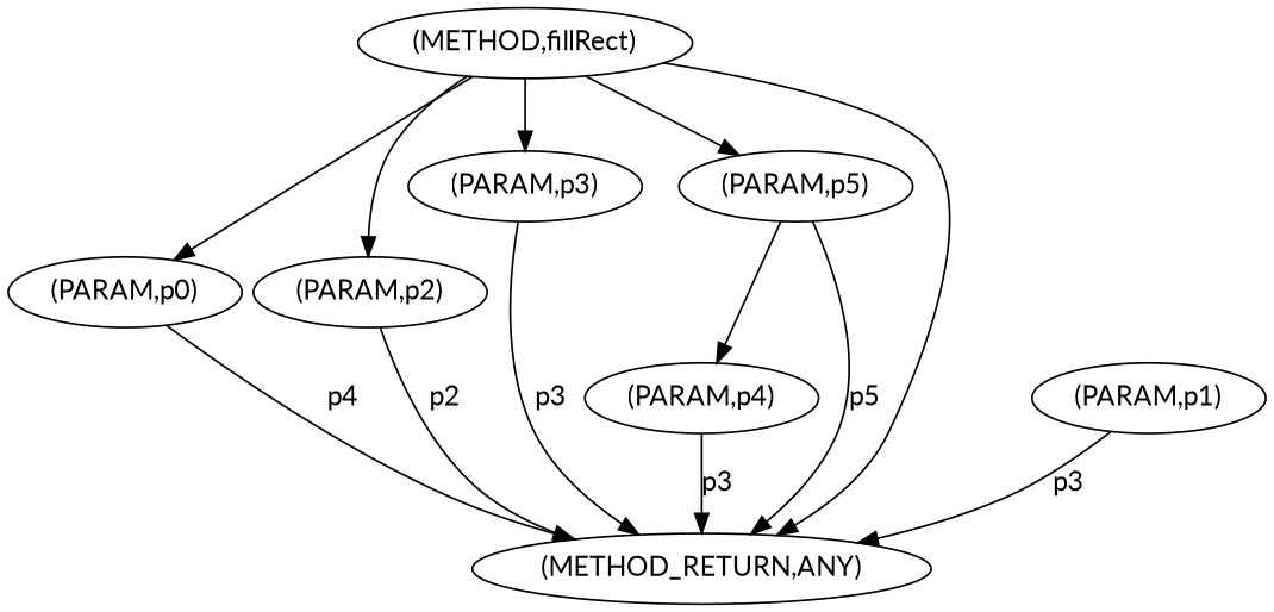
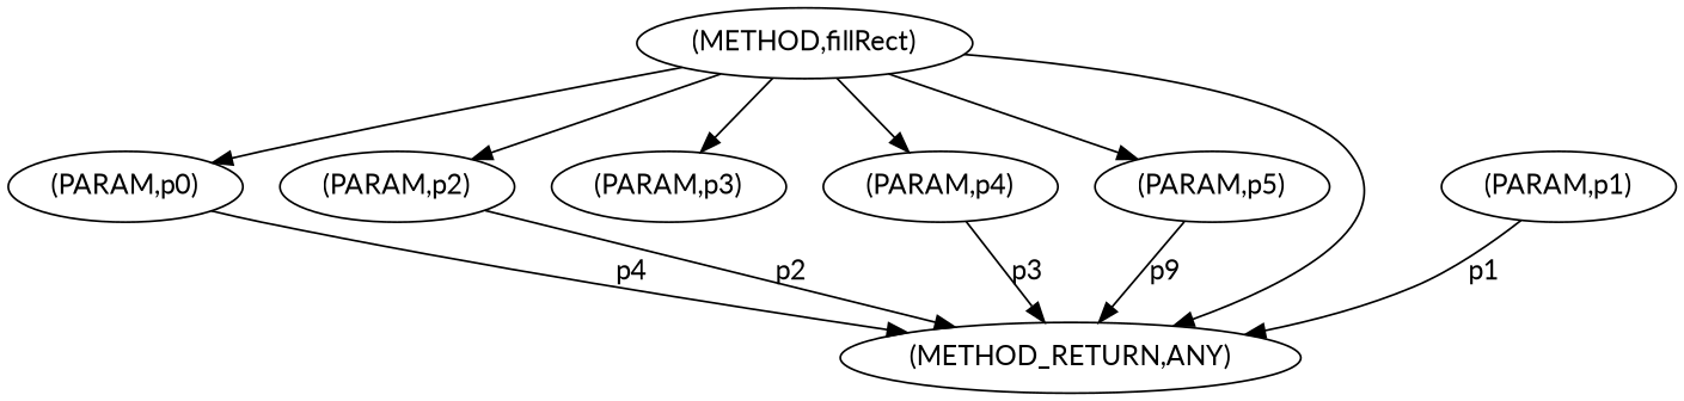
  digraph {
    fontname=Lato
    node [fontname=Lato]
    edge [fontname=Lato]
    n1 [label=<(METHOD,fillRect)>]
    n2 [label=<(PARAM,p0)>]
    n3 [label=<(PARAM,p2)>]
    n4 [label=<(PARAM,p3)>]
    n5 [label=<(PARAM,p4)>]
    n6 [label=<(PARAM,p5)>]
    n7 [label=<(METHOD_RETURN,ANY)>]
    n8 [label=<(PARAM,p1)>]
    n1 -> n2
    n1 -> n3
    n1 -> n4
-   n6 -> n5
+   n1 -> n5
    n1 -> n6
    n1 -> n7
    n2 -> n7 [label=p4]
    n3 -> n7 [label=p2]
-   n4 -> n7 [label=p3]
    n5 -> n7 [label=p3]
-   n6 -> n7 [label=p5]
-   n8 -> n7 [label=p3]
+   n6 -> n7 [label=p9]
+   n8 -> n7 [label=p1]
  }
